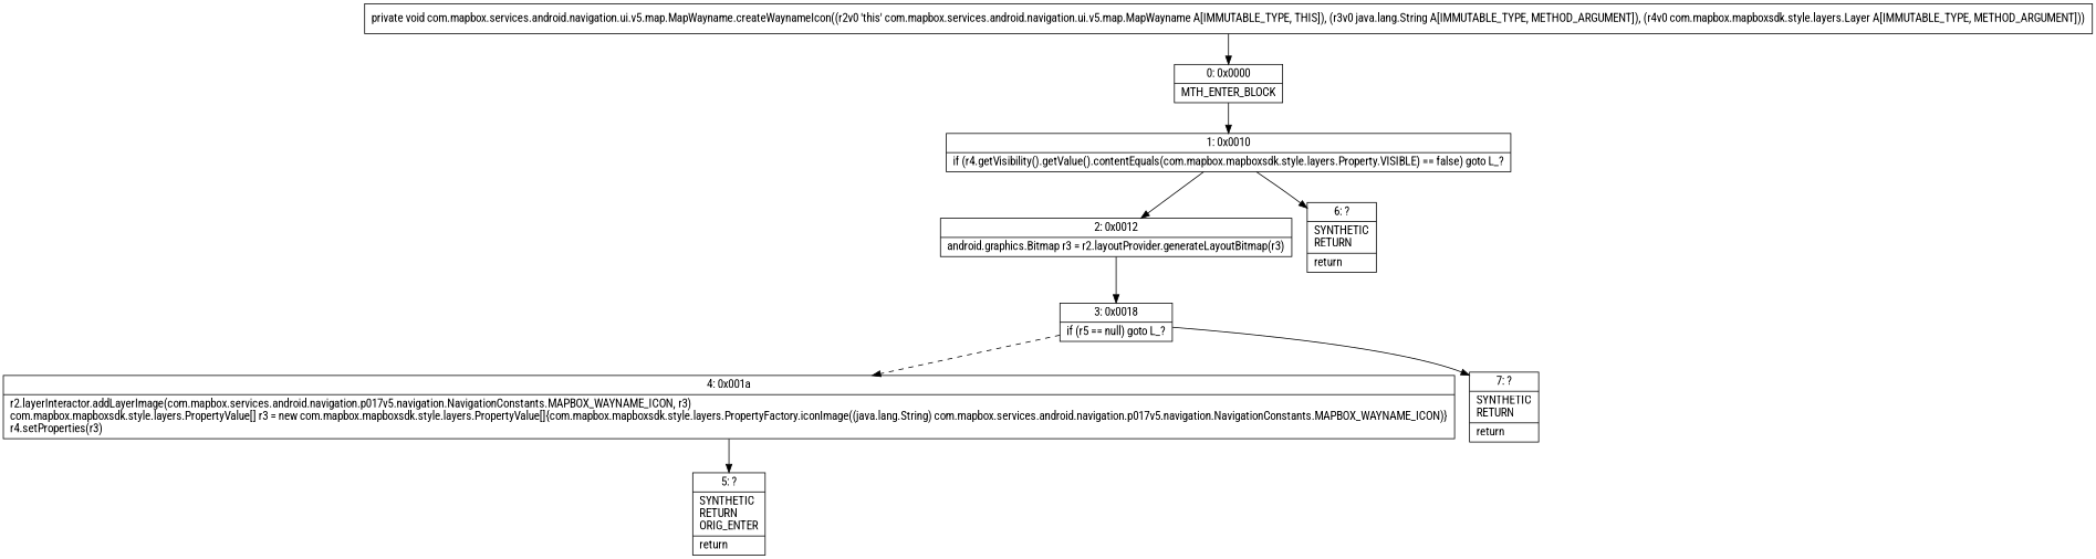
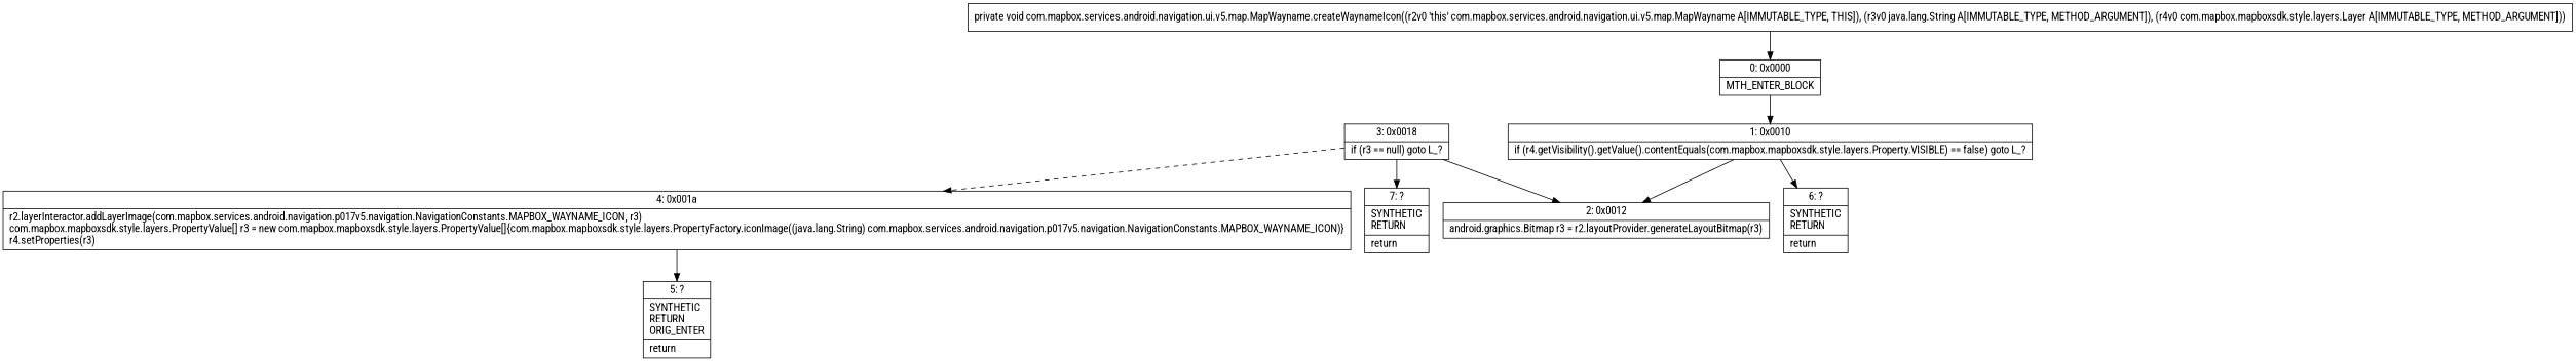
  digraph {
    fontname="Roboto Condensed"
    node [fontname="Roboto Condensed" shape=record]
    edge [fontname="Roboto Condensed"]
    n1 [label="{0\:\ 0x0000|MTH_ENTER_BLOCK\l}"]
    n2 [label="{1\:\ 0x0010|if (r4.getVisibility().getValue().contentEquals(com.mapbox.mapboxsdk.style.layers.Property.VISIBLE) == false) goto L_?\l}"]
    n3 [label="{2\:\ 0x0012|android.graphics.Bitmap r3 = r2.layoutProvider.generateLayoutBitmap(r3)\l}"]
    n4 [label="{6\:\ ?|SYNTHETIC\lRETURN\l|return\l}"]
-   n5 [label="{3\:\ 0x0018|if (r5 == null) goto L_?\l}"]
+   n5 [label="{3\:\ 0x0018|if (r3 == null) goto L_?\l}"]
    n6 [label="{4\:\ 0x001a|r2.layerInteractor.addLayerImage(com.mapbox.services.android.navigation.p017v5.navigation.NavigationConstants.MAPBOX_WAYNAME_ICON, r3)\lcom.mapbox.mapboxsdk.style.layers.PropertyValue[] r3 = new com.mapbox.mapboxsdk.style.layers.PropertyValue[]\{com.mapbox.mapboxsdk.style.layers.PropertyFactory.iconImage((java.lang.String) com.mapbox.services.android.navigation.p017v5.navigation.NavigationConstants.MAPBOX_WAYNAME_ICON)\}\lr4.setProperties(r3)\l}"]
    n7 [label="{7\:\ ?|SYNTHETIC\lRETURN\l|return\l}"]
    n8 [label="{5\:\ ?|SYNTHETIC\lRETURN\lORIG_ENTER\l|return\l}"]
    n9 [label="{private void com.mapbox.services.android.navigation.ui.v5.map.MapWayname.createWaynameIcon((r2v0 'this' com.mapbox.services.android.navigation.ui.v5.map.MapWayname A[IMMUTABLE_TYPE, THIS]), (r3v0 java.lang.String A[IMMUTABLE_TYPE, METHOD_ARGUMENT]), (r4v0 com.mapbox.mapboxsdk.style.layers.Layer A[IMMUTABLE_TYPE, METHOD_ARGUMENT])) }"]
    n1 -> n2
    n2 -> n3 [style=solid]
    n2 -> n4
-   n3 -> n5
+   n5 -> n3
    n5 -> n6 [style=dashed]
    n5 -> n7
    n6 -> n8
    n9 -> n1
  }
